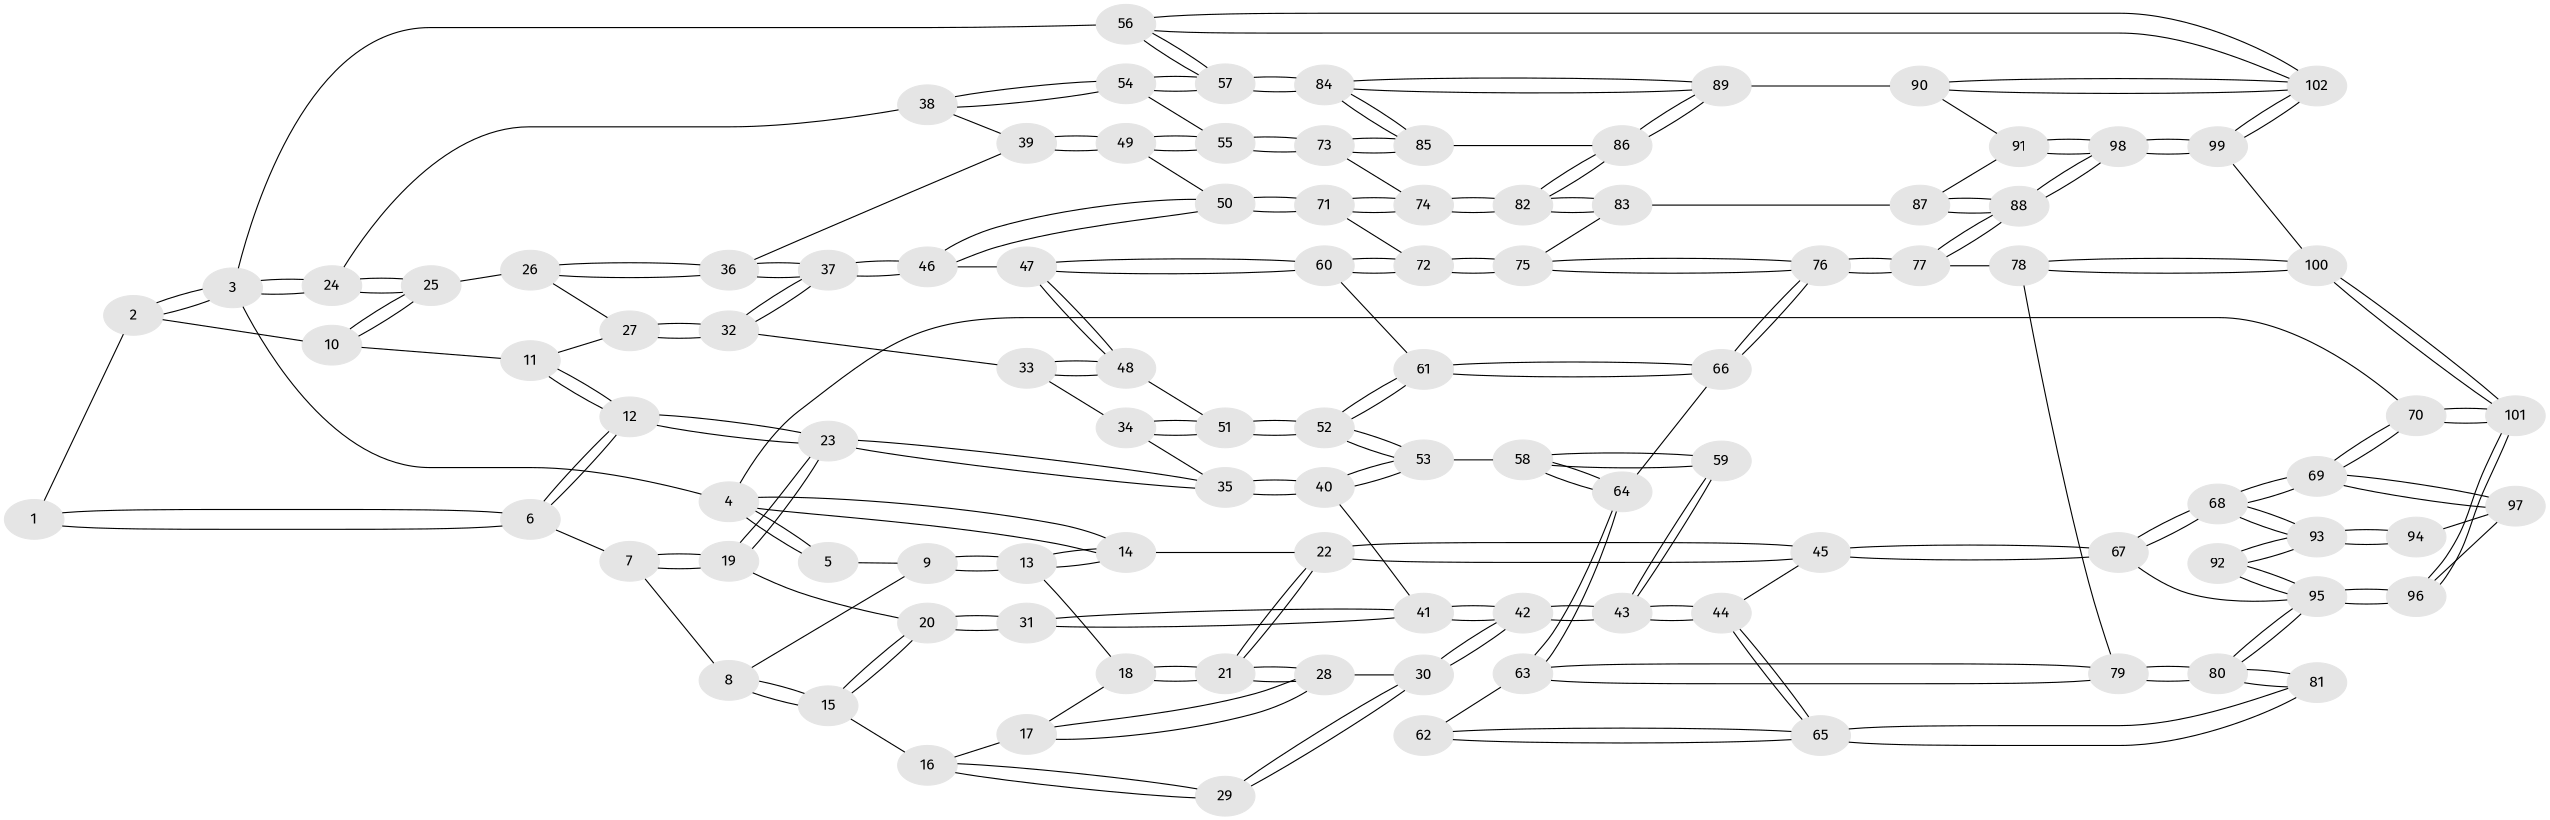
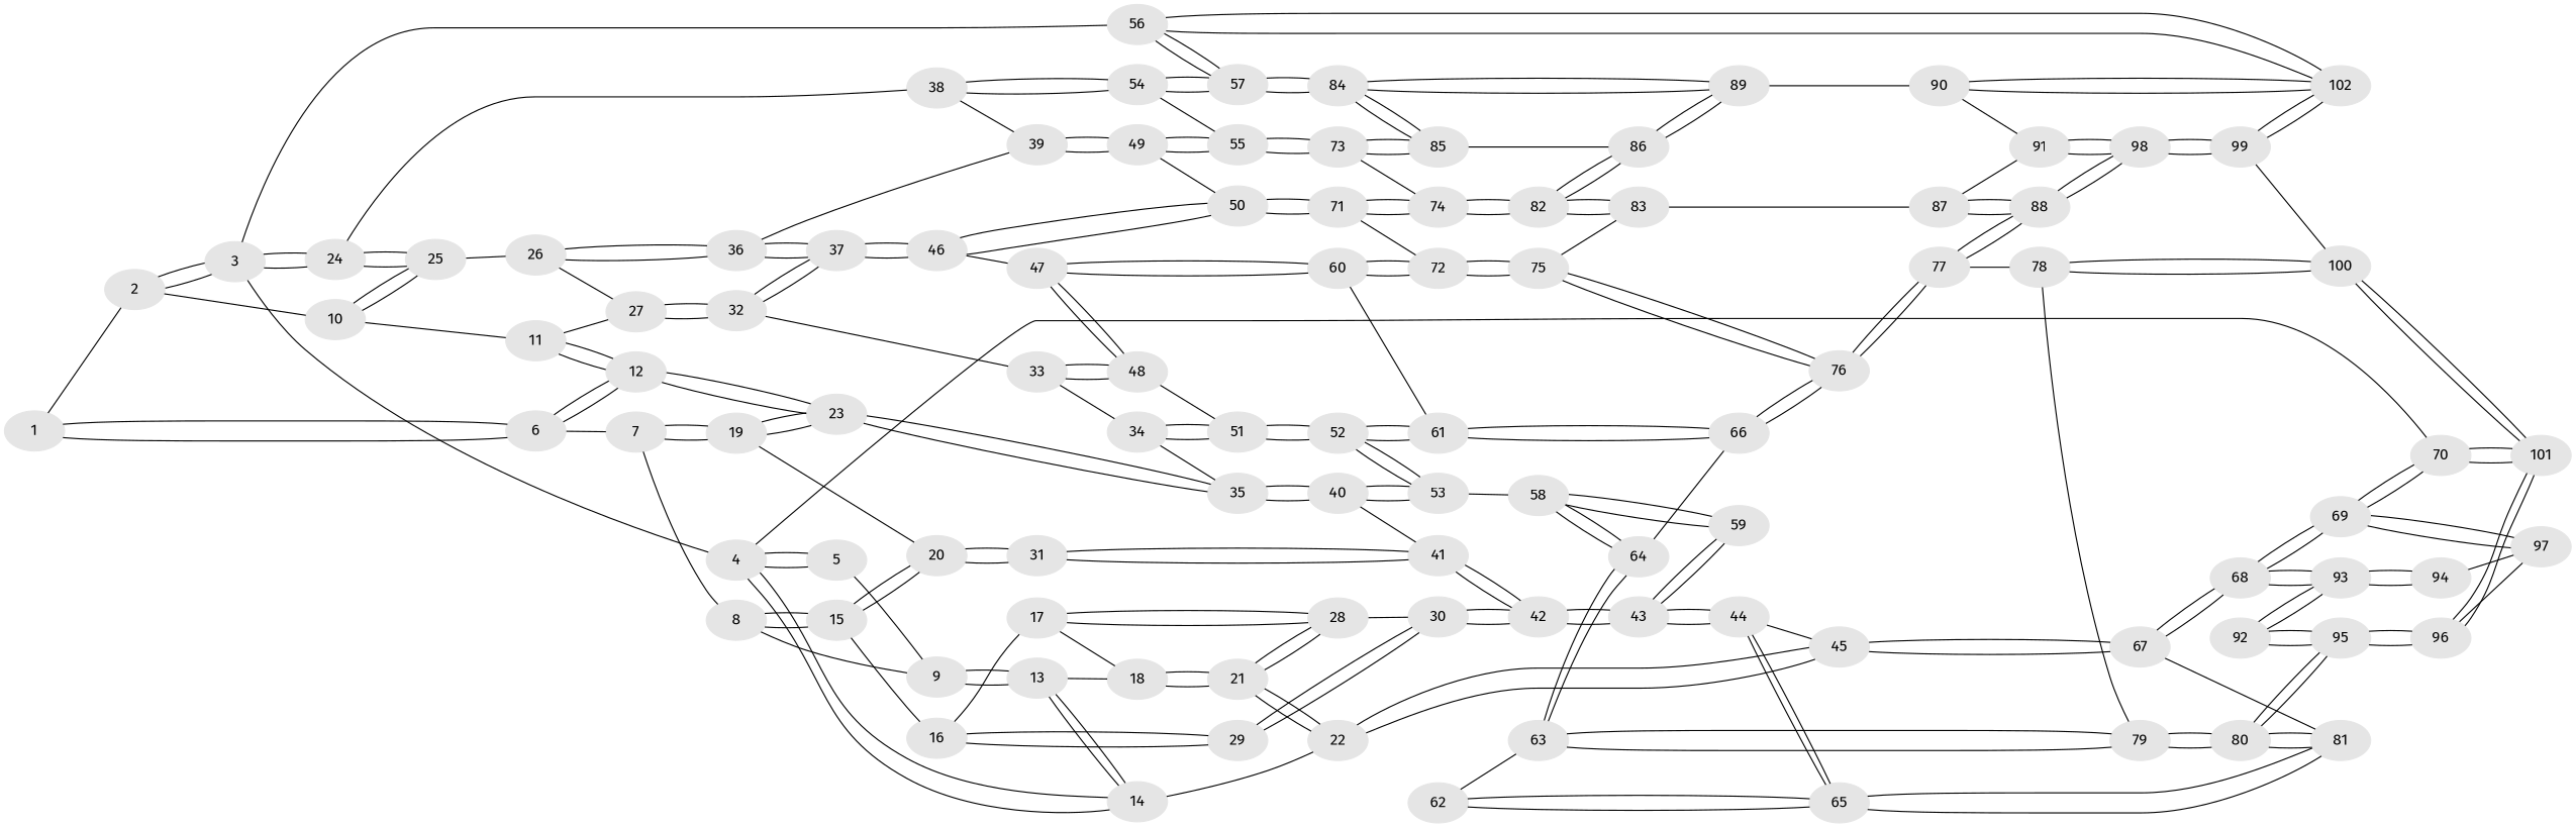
  graph {
    fontname="Fira Sans"
    rankdir=LR
    node [color=gray90 fontname="Fira Sans" style=filled]
    edge [fontname="Fira Sans"]
    1
    2
    6
    3
    10
    7
    12
    4
    24
    56
    11
    25
    5
    14
    70
    38
    57
    102
    9
    22
    101
    13
    8
    19
    23
    15
    20
    16
    18
    27
    26
    32
    35
    21
    45
    17
    29
    31
    28
    30
    41
    67
    40
    39
    54
    36
    37
    33
    42
    43
    34
    48
    46
    51
    52
    53
    49
    47
    50
    55
    58
    44
    59
    65
    81
    68
    60
    71
    61
    72
    73
    74
    66
    64
    84
    85
    89
    75
    76
    62
    63
    79
    80
    77
    69
    93
    97
    94
    82
    83
    86
    87
    78
    88
    100
    98
    95
    96
    91
    90
    99
    92
    1 -- 2
    1 -- 6
    1 -- 6
    2 -- 3
    2 -- 3
    2 -- 10
    6 -- 7
    6 -- 12
    6 -- 12
    3 -- 4
    3 -- 24
    3 -- 24
    3 -- 56
    10 -- 11
    10 -- 25
    10 -- 25
    7 -- 8
    7 -- 19
    7 -- 19
    12 -- 23
    12 -- 23
    4 -- 5
    4 -- 5
    4 -- 14
    4 -- 14
    4 -- 70
    24 -- 25
    24 -- 25
    24 -- 38
    56 -- 57
    56 -- 57
    56 -- 102
    56 -- 102
    11 -- 12
    11 -- 12
    11 -- 27
    25 -- 26
    5 -- 9
    14 -- 22
    70 -- 101
    70 -- 101
    38 -- 39
    38 -- 54
    38 -- 54
    57 -- 84
    57 -- 84
    9 -- 13
    9 -- 13
    22 -- 45
    22 -- 45
    13 -- 14
    13 -- 14
    13 -- 18
    8 -- 9
    8 -- 15
    8 -- 15
    19 -- 23
    19 -- 23
    19 -- 20
    23 -- 35
    23 -- 35
    15 -- 20
    15 -- 20
    15 -- 16
    20 -- 31
    20 -- 31
    16 -- 17
    16 -- 29
    16 -- 29
    18 -- 21
    18 -- 21
    27 -- 32
    27 -- 32
    26 -- 27
    26 -- 36
    26 -- 36
    32 -- 37
    32 -- 37
    32 -- 33
    35 -- 40
    35 -- 40
    21 -- 22
    21 -- 22
    21 -- 28
    21 -- 28
    45 -- 67
    45 -- 67
    17 -- 18
    17 -- 28
    17 -- 28
    29 -- 30
    29 -- 30
    31 -- 41
    31 -- 41
    28 -- 30
    30 -- 42
    30 -- 42
    41 -- 42
    41 -- 42
-   67 -- 95
+   67 -- 81
    67 -- 68
    67 -- 68
    40 -- 41
    40 -- 53
    40 -- 53
    39 -- 49
    39 -- 49
    54 -- 57
    54 -- 57
    54 -- 55
    36 -- 39
    36 -- 37
    36 -- 37
    37 -- 46
    37 -- 46
    33 -- 34
    33 -- 48
    33 -- 48
    42 -- 43
    42 -- 43
    43 -- 44
    43 -- 44
    43 -- 59
    43 -- 59
    34 -- 35
    34 -- 51
    34 -- 51
    48 -- 51
    46 -- 47
    46 -- 50
    46 -- 50
    51 -- 52
    51 -- 52
    52 -- 53
    52 -- 53
    52 -- 61
    52 -- 61
    53 -- 58
    49 -- 50
    49 -- 55
    49 -- 55
    47 -- 48
    47 -- 48
    47 -- 60
    47 -- 60
    50 -- 71
    50 -- 71
    55 -- 73
    55 -- 73
    58 -- 59
    58 -- 59
    58 -- 64
    58 -- 64
    44 -- 45
    44 -- 65
    44 -- 65
    65 -- 81
    65 -- 81
    68 -- 69
    68 -- 69
    68 -- 93
    68 -- 93
    60 -- 61
    60 -- 72
    60 -- 72
    71 -- 72
    71 -- 74
    71 -- 74
    61 -- 66
    61 -- 66
    72 -- 75
    72 -- 75
    73 -- 74
    73 -- 85
    73 -- 85
    74 -- 82
    74 -- 82
    66 -- 76
    66 -- 76
    64 -- 66
    84 -- 85
    84 -- 85
    84 -- 89
    84 -- 89
    85 -- 86
    89 -- 90
    75 -- 76
    75 -- 76
    75 -- 83
    76 -- 77
    76 -- 77
    62 -- 65
    62 -- 65
    62 -- 63
    63 -- 64
    63 -- 64
    63 -- 79
    63 -- 79
    79 -- 80
    79 -- 80
    80 -- 81
    80 -- 81
    80 -- 95
    80 -- 95
    77 -- 78
    77 -- 88
    77 -- 88
    69 -- 70
    69 -- 70
    69 -- 97
    69 -- 97
    93 -- 94
    93 -- 94
    94 -- 97
    82 -- 83
    82 -- 83
    82 -- 86
    82 -- 86
    83 -- 87
    86 -- 89
    86 -- 89
    87 -- 88
    87 -- 88
    87 -- 91
    78 -- 79
    78 -- 100
    78 -- 100
    88 -- 98
    88 -- 98
    100 -- 101
    100 -- 101
    98 -- 99
    98 -- 99
    95 -- 96
    95 -- 96
    96 -- 101
    96 -- 101
    96 -- 97
    91 -- 98
    91 -- 98
    90 -- 102
    90 -- 102
    90 -- 91
    99 -- 102
    99 -- 102
    99 -- 100
    92 -- 93
    92 -- 93
    92 -- 95
    92 -- 95
  }
